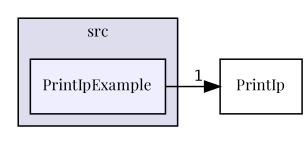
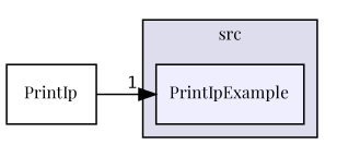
  digraph {
    compound=true
    rankdir=LR
    fontname="Playfair Display"
    node [fontname="Playfair Display" fontsize=10 shape=box]
    n1 [fillcolor="#eeeeff" label=PrintIpExample pencolor=black style=filled]
    n2 [label=PrintIp]
    subgraph cluster_1 {
      bgcolor="#ddddee"
      fontsize=10
      label=src
      pencolor=black
      n1
    }
-   n1 -> n2 [headlabel=1 labeldistance=1.5 labelfontname=Helvetica labelfontsize=10 fontname="Playfair Display"]
+   n2 -> n1 [headlabel=1 labeldistance=1.5 labelfontname=Helvetica labelfontsize=10 fontname="Playfair Display"]
  }
